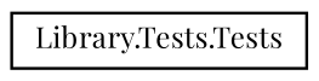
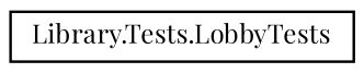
  digraph {
    rankdir=TB
    fontname="Playfair Display"
-   n1 [color=black fillcolor=white fontname="Playfair Display" fontsize=10 height=0.2 label="Library.Tests.Tests" shape=record style=filled width=0.4]
+   n1 [color=black fillcolor=white fontname="Playfair Display" fontsize=10 height=0.2 label="Library.Tests.LobbyTests" shape=record style=filled width=0.4]
  }
